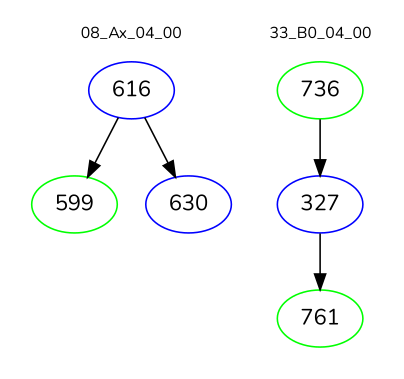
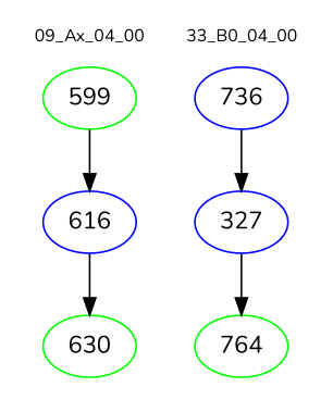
  digraph {
    fontname=Nunito
    node [color=green fontname=Nunito]
    edge [color=black fontname=Nunito]
    n1 [label=599]
    n2 [color=blue label=616]
-   n3 [color=blue label=630]
-   n4 [label=736]
+   n3 [label=630]
+   n4 [color=blue label=736]
    n5 [color=blue label=327]
-   n6 [label=761]
+   n6 [label=764]
    subgraph cluster_1 {
      color=white
      fontsize=10
-     label="08_Ax_04_00"
+     label="09_Ax_04_00"
      n1
      n2
      n3
    }
    subgraph cluster_2 {
      color=white
      fontsize=10
      label="33_B0_04_00"
      n4
      n5
      n6
    }
-   n2 -> n1
+   n1 -> n2
    n2 -> n3
    n4 -> n5
    n5 -> n6
  }
